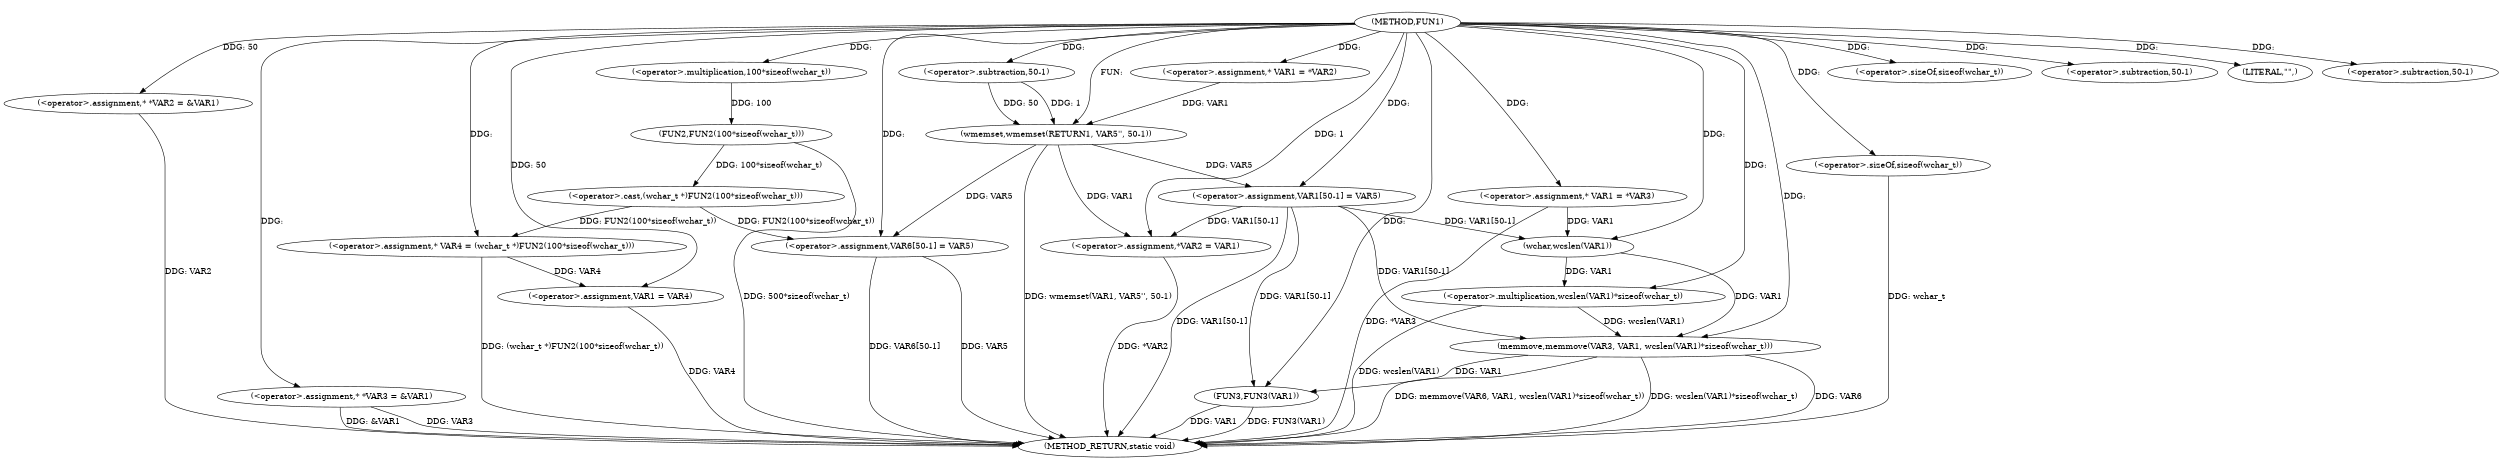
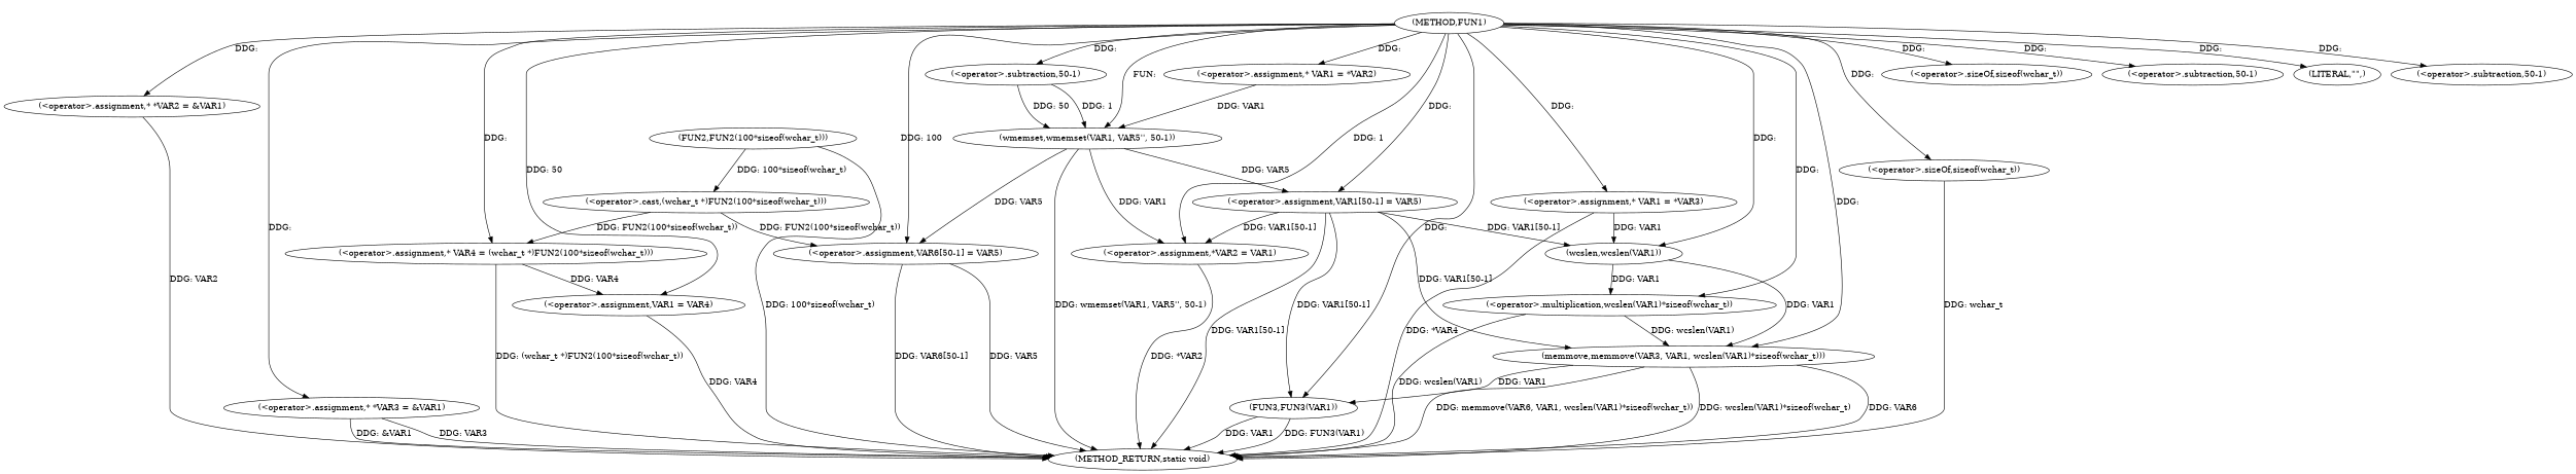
  digraph {
    n1 [label="(METHOD,FUN1)"]
    n2 [label="(<operator>.assignment,* *VAR2 = &VAR1)"]
    n3 [label="(<operator>.assignment,* *VAR3 = &VAR1)"]
    n4 [label="(<operator>.assignment,* VAR4 = (wchar_t *)FUN2(100*sizeof(wchar_t)))"]
-   n5 [label="(<operator>.multiplication,100*sizeof(wchar_t))"]
    n6 [label="(<operator>.sizeOf,sizeof(wchar_t))"]
    n7 [label="(<operator>.assignment,VAR1 = VAR4)"]
    n8 [label="(<operator>.assignment,* VAR1 = *VAR2)"]
-   n9 [label="(wmemset,wmemset(RETURN1, VAR5'', 50-1))"]
+   n9 [label="(wmemset,wmemset(VAR1, VAR5'', 50-1))"]
    n10 [label="(<operator>.subtraction,50-1)"]
    n11 [label="(<operator>.assignment,VAR1[50-1] = VAR5)"]
    n12 [label="(<operator>.subtraction,50-1)"]
    n13 [label="(<operator>.assignment,*VAR2 = VAR1)"]
    n14 [label="(<operator>.assignment,* VAR1 = *VAR3)"]
    n15 [label="(LITERAL,\"\",)"]
    n16 [label="(memmove,memmove(VAR3, VAR1, wcslen(VAR1)*sizeof(wchar_t)))"]
    n17 [label="(<operator>.multiplication,wcslen(VAR1)*sizeof(wchar_t))"]
-   n18 [label="(wchar,wcslen(VAR1))"]
+   n18 [label="(wcslen,wcslen(VAR1))"]
    n19 [label="(<operator>.sizeOf,sizeof(wchar_t))"]
    n20 [label="(<operator>.assignment,VAR6[50-1] = VAR5)"]
    n21 [label="(<operator>.subtraction,50-1)"]
    n22 [label="(FUN3,FUN3(VAR1))"]
    n23 [label="(METHOD_RETURN,static void)"]
    n24 [label="(FUN2,FUN2(100*sizeof(wchar_t)))"]
    n25 [label="(<operator>.cast,(wchar_t *)FUN2(100*sizeof(wchar_t)))"]
-   n1 -> n2 [label="DDG: 50"]
+   n1 -> n2 [label="DDG: "]
    n1 -> n3 [label="DDG: "]
    n1 -> n4 [label="DDG: "]
-   n1 -> n5 [label="DDG: "]
    n1 -> n6 [label="DDG: "]
    n1 -> n7 [label="DDG: 50"]
    n1 -> n8 [label="DDG: "]
    n1 -> n9 [label="FUN: "]
    n1 -> n10 [label="DDG: "]
    n1 -> n11 [label="DDG: "]
    n1 -> n12 [label="DDG: "]
    n1 -> n13 [label="DDG: 1"]
    n1 -> n14 [label="DDG: "]
    n1 -> n15 [label="DDG: "]
    n1 -> n16 [label="DDG: "]
    n1 -> n17 [label="DDG: "]
    n1 -> n18 [label="DDG: "]
    n1 -> n19 [label="DDG: "]
-   n1 -> n20 [label="DDG: "]
+   n1 -> n20 [label="DDG: 100"]
    n1 -> n21 [label="DDG: "]
    n1 -> n22 [label="DDG: "]
    n2 -> n23 [label="DDG: VAR2"]
    n3 -> n23 [label="DDG: VAR3"]
    n3 -> n23 [label="DDG: &VAR1"]
    n4 -> n7 [label="DDG: VAR4"]
    n4 -> n23 [label="DDG: (wchar_t *)FUN2(100*sizeof(wchar_t))"]
-   n5 -> n24 [label="DDG: 100"]
    n7 -> n23 [label="DDG: VAR4"]
    n8 -> n9 [label="DDG: VAR1"]
    n9 -> n11 [label="DDG: VAR5"]
    n9 -> n13 [label="DDG: VAR1"]
    n9 -> n20 [label="DDG: VAR5"]
    n9 -> n23 [label="DDG: wmemset(VAR1, VAR5'', 50-1)"]
    n10 -> n9 [label="DDG: 50"]
    n10 -> n9 [label="DDG: 1"]
    n11 -> n13 [label="DDG: VAR1[50-1]"]
    n11 -> n16 [label="DDG: VAR1[50-1]"]
    n11 -> n18 [label="DDG: VAR1[50-1]"]
    n11 -> n22 [label="DDG: VAR1[50-1]"]
    n11 -> n23 [label="DDG: VAR1[50-1]"]
    n13 -> n23 [label="DDG: *VAR2"]
    n14 -> n18 [label="DDG: VAR1"]
-   n14 -> n23 [label="DDG: *VAR3"]
+   n14 -> n23 [label="DDG: *VAR4"]
    n16 -> n22 [label="DDG: VAR1"]
    n16 -> n23 [label="DDG: memmove(VAR6, VAR1, wcslen(VAR1)*sizeof(wchar_t))"]
    n16 -> n23 [label="DDG: VAR6"]
    n16 -> n23 [label="DDG: wcslen(VAR1)*sizeof(wchar_t)"]
    n17 -> n16 [label="DDG: wcslen(VAR1)"]
    n17 -> n23 [label="DDG: wcslen(VAR1)"]
    n18 -> n16 [label="DDG: VAR1"]
    n18 -> n17 [label="DDG: VAR1"]
    n19 -> n23 [label="DDG: wchar_t"]
    n20 -> n23 [label="DDG: VAR6[50-1]"]
    n20 -> n23 [label="DDG: VAR5"]
    n22 -> n23 [label="DDG: FUN3(VAR1)"]
    n22 -> n23 [label="DDG: VAR1"]
-   n24 -> n23 [label="DDG: 500*sizeof(wchar_t)"]
+   n24 -> n23 [label="DDG: 100*sizeof(wchar_t)"]
    n24 -> n25 [label="DDG: 100*sizeof(wchar_t)"]
    n25 -> n4 [label="DDG: FUN2(100*sizeof(wchar_t))"]
    n25 -> n20 [label="DDG: FUN2(100*sizeof(wchar_t))"]
  }
